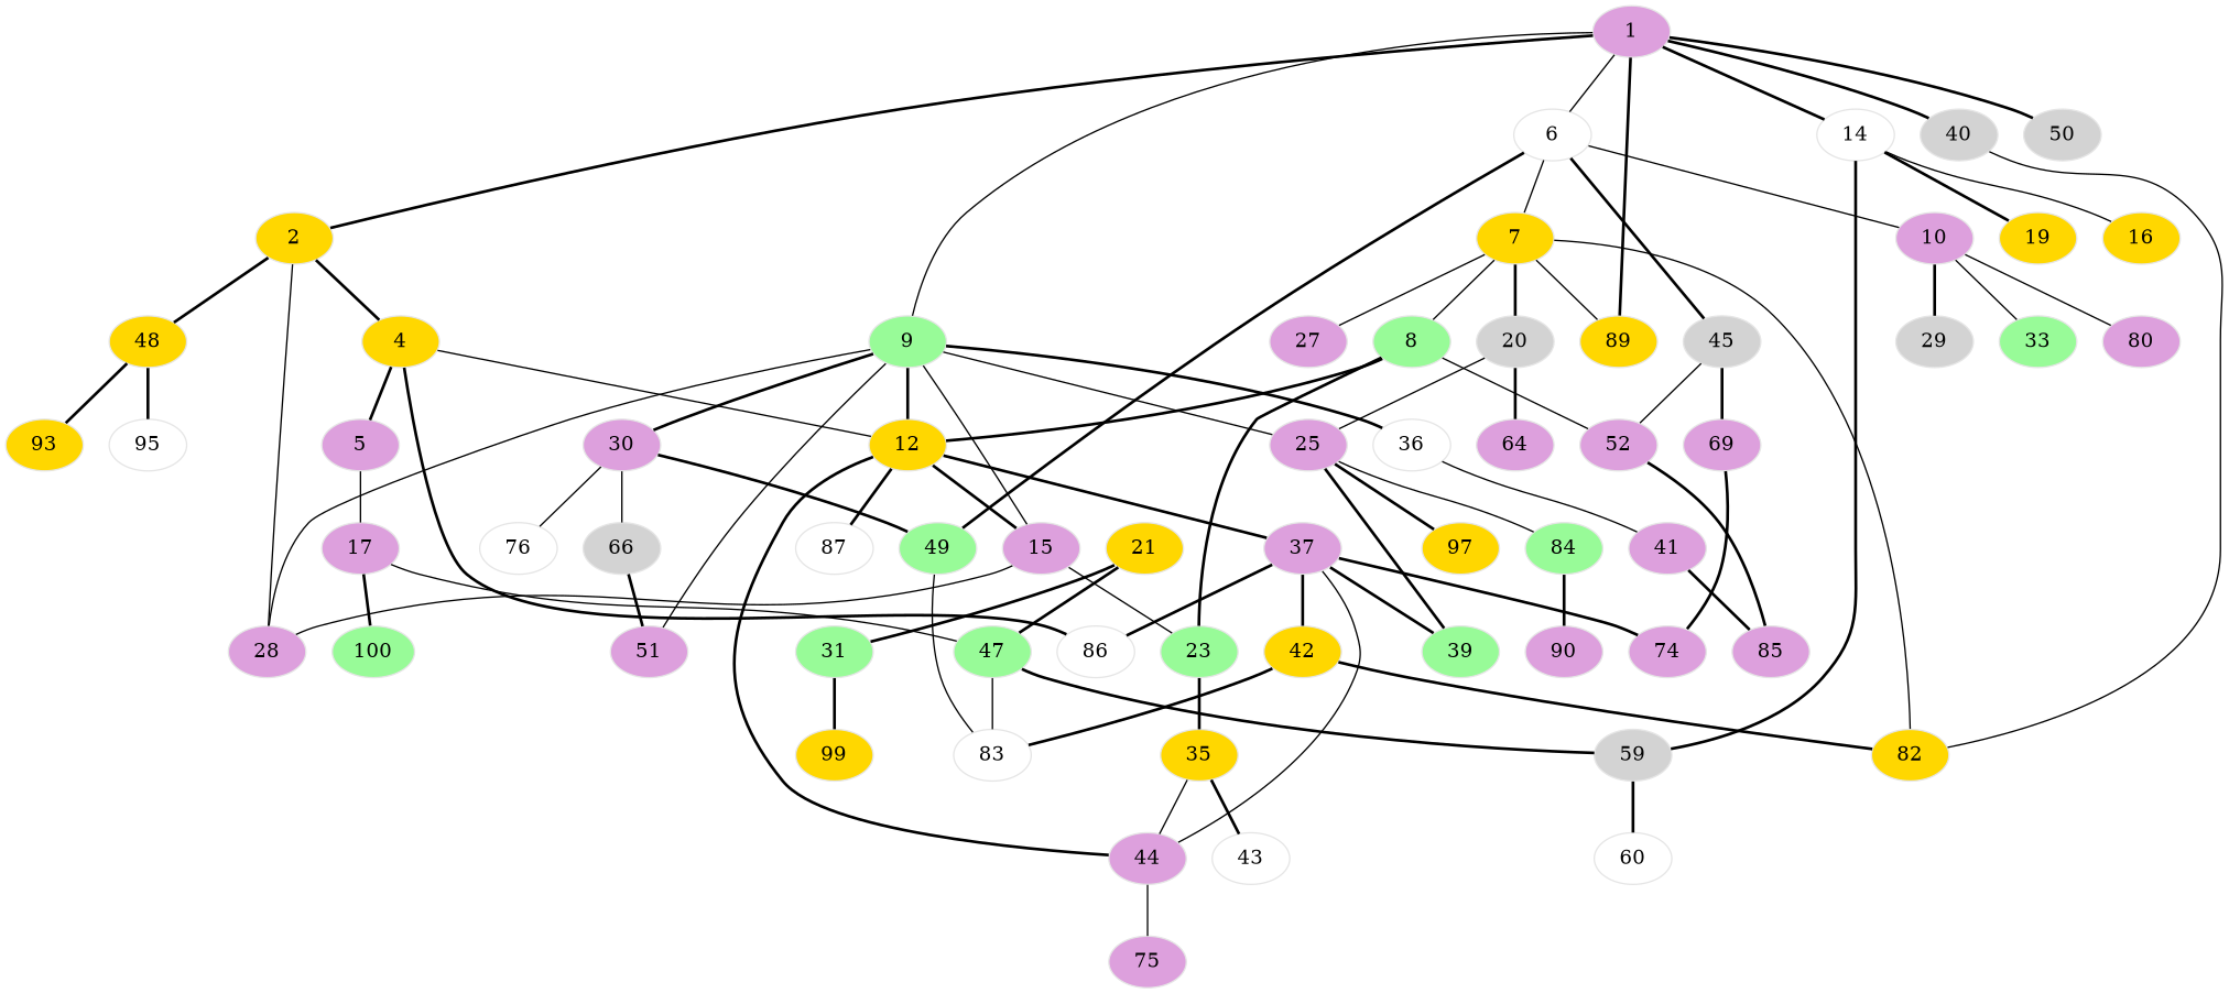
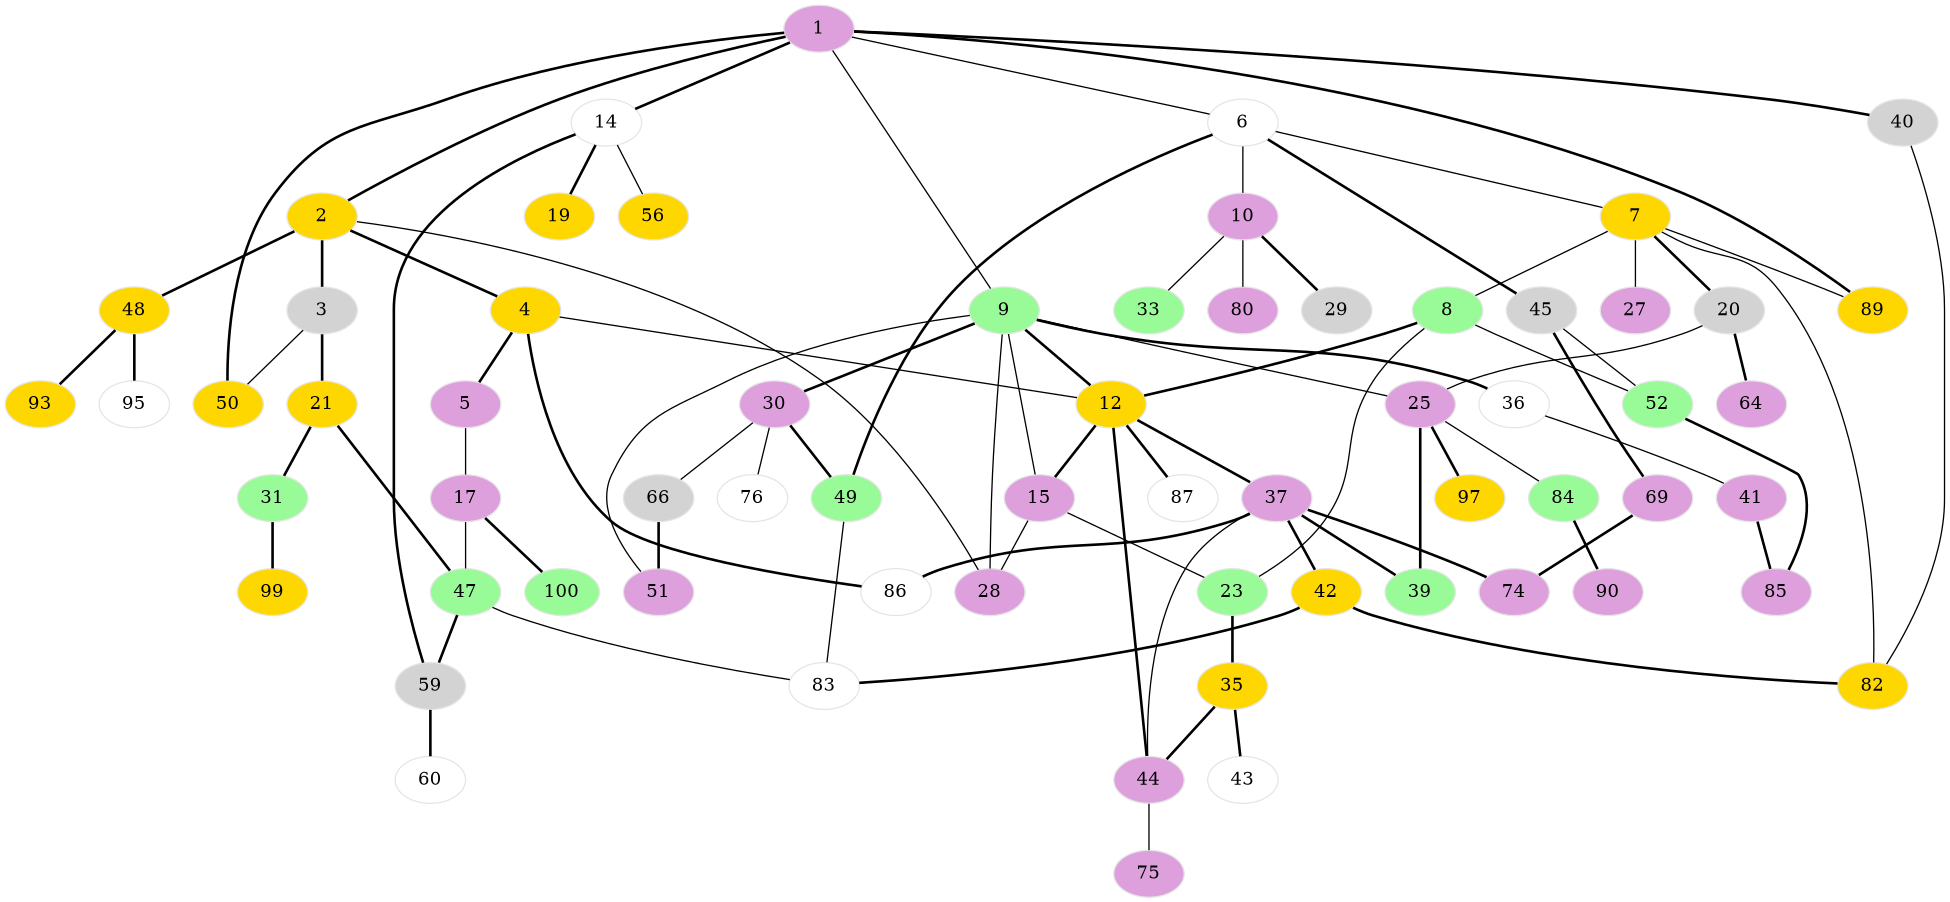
  graph {
    node [color=gray90 fillcolor=plum style=filled]
    edge [style=bold]
    1 [super="+13"]
    2 [fillcolor=gold super="+18"]
    6 [fillcolor=white]
    9 [fillcolor=palegreen super="+11"]
    14 [fillcolor=white super="+16"]
    40 [fillcolor=lightgrey]
-   50 [fillcolor=lightgrey super="+53"]
+   50 [fillcolor=gold super="+53"]
    89 [fillcolor=gold]
+   3 [fillcolor=lightgrey]
    4 [fillcolor=gold super="+32"]
    28 [super="+68"]
    48 [fillcolor=gold super="+61"]
    7 [fillcolor=gold super="+73"]
    10 [super="+96"]
    45 [fillcolor=lightgrey super="+62"]
    49 [fillcolor=palegreen super="+71"]
    12 [fillcolor=gold super="+22"]
    15 [super="+77"]
    25 [super="+57"]
    30 [super="+65"]
    36 [fillcolor=white]
    51 [super="+79"]
    19 [fillcolor=gold]
-   56 [fillcolor=gold label=16]
+   56 [fillcolor=gold]
    59 [fillcolor=lightgrey]
    82 [fillcolor=gold super="+94"]
    21 [fillcolor=gold super="+81"]
    5 [super="+34"]
    86 [fillcolor=white]
    93 [fillcolor=gold]
    95 [fillcolor=white]
    47 [fillcolor=palegreen super="+67"]
    31 [fillcolor=palegreen super="+72"]
    17 [super="+26"]
    37 [super="+46"]
    44 [super="+58"]
    87 [fillcolor=white]
    100 [fillcolor=palegreen]
    8 [fillcolor=palegreen super="+38"]
    20 [fillcolor=lightgrey]
    27
    29 [fillcolor=lightgrey]
    33 [fillcolor=palegreen]
    80
-   52 [super="+54"]
+   52 [fillcolor=palegreen super="+54"]
    69 [super="+92"]
    83 [fillcolor=white super="+98"]
    23 [fillcolor=palegreen super="+24"]
    64 [super="+78"]
    35 [fillcolor=gold super="+70"]
    85
    39 [fillcolor=palegreen super="+55"]
    84 [fillcolor=palegreen super="+91"]
    97 [fillcolor=gold]
    66 [fillcolor=lightgrey]
    76 [fillcolor=white]
    41 [super="+88"]
    42 [fillcolor=gold super="+63"]
    74
    75
    60 [fillcolor=white]
    99 [fillcolor=gold]
    43 [fillcolor=white]
    90
    1 -- 2
    1 -- 6 [style=solid]
    1 -- 9 [style=solid]
    1 -- 14
    1 -- 40
    1 -- 50
    1 -- 89
+   2 -- 3
    2 -- 4
    2 -- 28 [style=solid]
    2 -- 48
    6 -- 7 [style=solid]
    6 -- 10 [style=solid]
    6 -- 45
    6 -- 49
    9 -- 28 [style=solid]
    9 -- 12
    9 -- 15 [style=solid]
    9 -- 25 [style=solid]
    9 -- 30
    9 -- 36
    9 -- 51 [style=solid]
    14 -- 19
    14 -- 56 [style=solid]
    14 -- 59
    40 -- 82 [style=solid]
+   3 -- 50 [style=solid]
+   3 -- 21
    4 -- 12 [style=solid]
    4 -- 5
    4 -- 86
    48 -- 93
    48 -- 95
    7 -- 89 [style=solid]
    7 -- 82 [style=solid]
    7 -- 8 [style=solid weight=2]
    7 -- 20
    7 -- 27 [style=solid]
    10 -- 29
    10 -- 33 [style=solid]
    10 -- 80 [style=solid]
    45 -- 52 [style=solid]
    45 -- 69
    49 -- 83 [style=solid]
    12 -- 15
    12 -- 37
    12 -- 44
    12 -- 87
    15 -- 28 [style=solid]
    15 -- 23 [style=solid]
    25 -- 39
    25 -- 84 [style=solid]
    25 -- 97
    30 -- 49
    30 -- 66 [style=solid]
    30 -- 76 [style=solid]
    36 -- 41 [style=solid]
    59 -- 60
    21 -- 47
    21 -- 31
    5 -- 17 [style=solid]
    47 -- 59
    47 -- 83 [style=solid]
    31 -- 99
    17 -- 47 [style=solid]
    17 -- 100
    37 -- 86
    37 -- 44 [style=solid]
    37 -- 39
    37 -- 42
    37 -- 74
    44 -- 75 [style=solid]
    8 -- 12
    8 -- 52 [style=solid]
-   8 -- 23
+   8 -- 23 [style=solid]
    20 -- 25 [style=solid]
    20 -- 64
    52 -- 85
    69 -- 74
    23 -- 35
-   35 -- 44 [style=solid]
+   35 -- 44
    35 -- 43
    84 -- 90
    66 -- 51
    41 -- 85
    42 -- 82
    42 -- 83
  }
